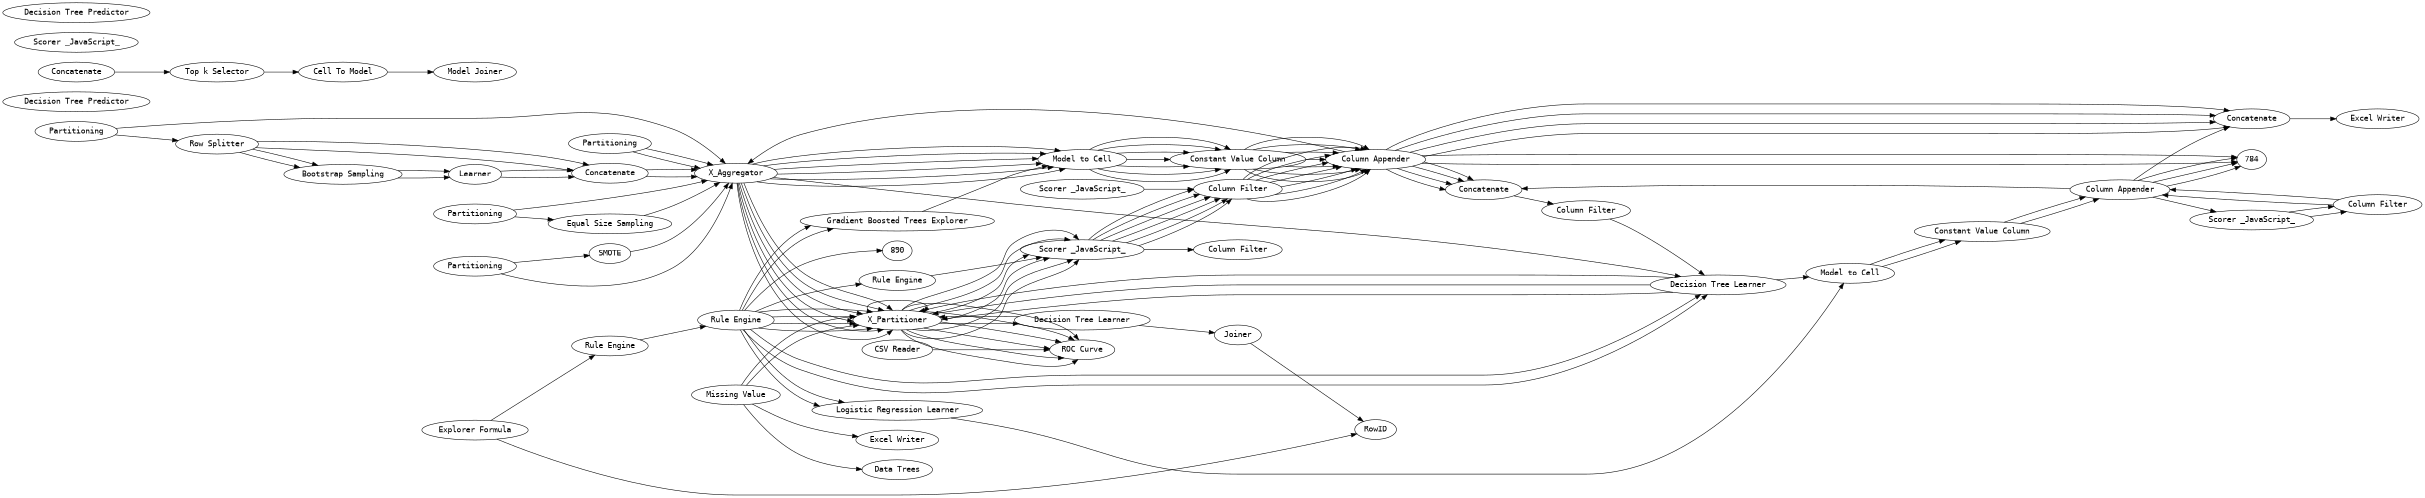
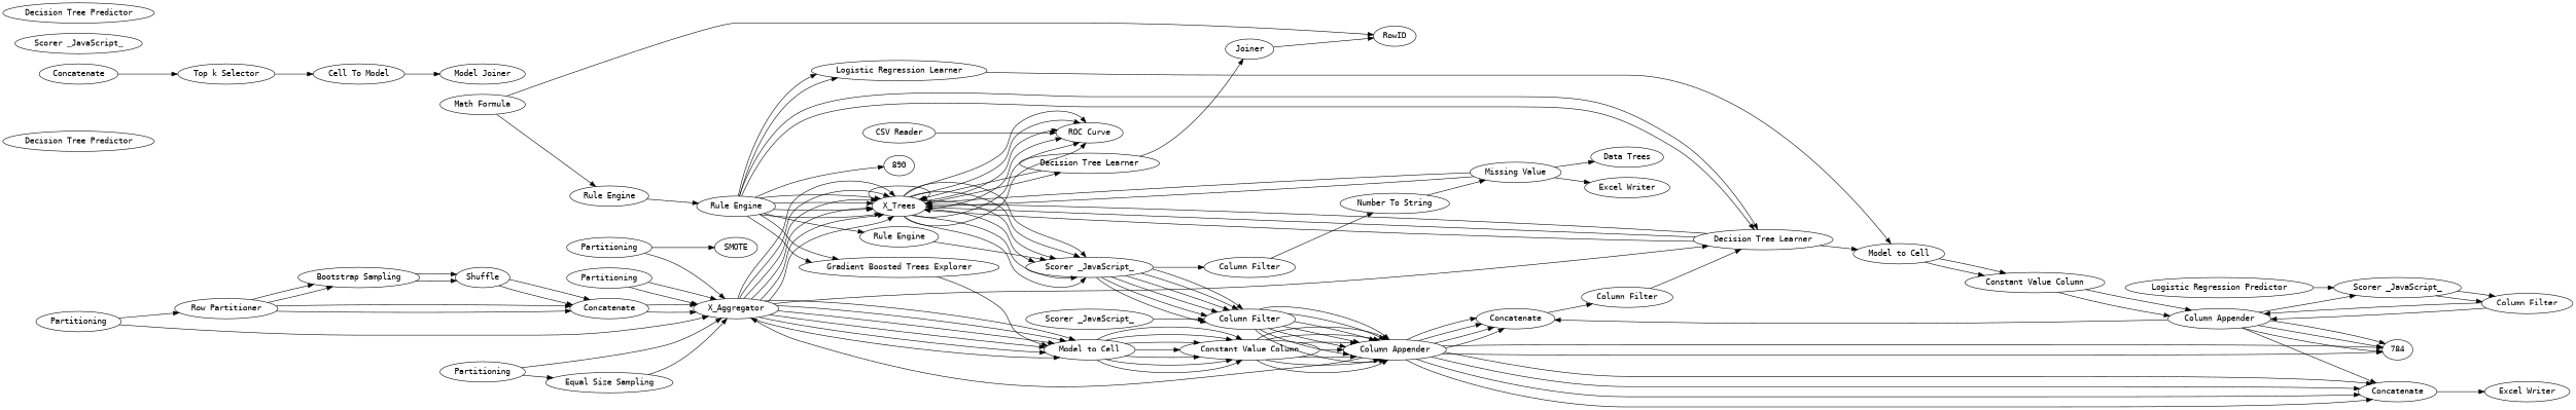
  digraph {
    fontname="DejaVu Sans Mono"
    rankdir=LR
    node [fontname="DejaVu Sans Mono"]
    edge [fontname="DejaVu Sans Mono"]
    n1 [label=X_Aggregator]
-   n2 [label=X_Partitioner]
+   n2 [label=X_Trees]
    n3 [label="Model to Cell"]
    n4 [label="Decision Tree Learner"]
    n5 [label="ROC Curve"]
    n6 [label="Scorer _JavaScript_"]
    n7 [label="Decision Tree Learner"]
    n8 [label="Constant Value Column"]
    n9 [label="Model to Cell"]
    n10 [label="Column Filter"]
    n11 [label="Column Filter"]
    n12 [label=Joiner]
    n13 [label="Column Appender"]
+   n14 [label="Number To String"]
    n15 [label=Concatenate]
    n16 [label=Concatenate]
    784
    n18 [label="Column Filter"]
    n19 [label="Excel Writer"]
-   n20 [label="Row Splitter"]
+   n20 [label="Row Partitioner"]
    n21 [label="Bootstrap Sampling"]
    n22 [label=Concatenate]
-   n23 [label=Learner]
+   n23 [label=Shuffle]
    n24 [label="Data Trees"]
-   n25 [label="Explorer Formula"]
+   n25 [label="Math Formula"]
    n26 [label="Rule Engine"]
    n27 [label=RowID]
    n28 [label="Rule Engine"]
    n29 [label="Missing Value"]
    n30 [label="Excel Writer"]
    n31 [label="Rule Engine"]
    n32 [label="Gradient Boosted Trees Explorer"]
    n33 [label="Logistic Regression Learner"]
    n34 [label=890]
    n35 [label="Decision Tree Predictor"]
    n36 [label="CSV Reader"]
    n37 [label="Scorer _JavaScript_"]
    n38 [label="Scorer _JavaScript_"]
    n39 [label="Column Filter"]
    n40 [label="Column Appender"]
+   n41 [label="Logistic Regression Predictor"]
    n42 [label="Constant Value Column"]
    n43 [label="Cell To Model"]
    n44 [label="Model Joiner"]
    n45 [label=Concatenate]
    n46 [label="Top k Selector"]
    n47 [label=Partitioning]
    n48 [label=SMOTE]
    n49 [label=Partitioning]
    n50 [label=Partitioning]
    n51 [label="Equal Size Sampling"]
    n52 [label=Partitioning]
    n53 [label="Scorer _JavaScript_"]
    n54 [label="Decision Tree Predictor"]
    n1 -> n2
    n1 -> n2
    n1 -> n2
    n1 -> n2
    n1 -> n2
    n1 -> n2
    n1 -> n3
    n1 -> n3
    n1 -> n3
    n1 -> n3
    n1 -> n3
    n1 -> n3
    n1 -> n4
    n2 -> n2
    n2 -> n5
    n2 -> n5
    n2 -> n5
    n2 -> n5
    n2 -> n5
    n2 -> n5
    n2 -> n6
    n2 -> n6
    n2 -> n6
    n2 -> n6
    n2 -> n6
    n2 -> n6
    n2 -> n7
    n3 -> n8
    n3 -> n8
    n3 -> n8
    n3 -> n8
    n3 -> n8
    n3 -> n8
    n3 -> n8
    n4 -> n2
    n4 -> n2
    n4 -> n2
    n4 -> n9
    n6 -> n10
    n6 -> n10
    n6 -> n10
    n6 -> n10
    n6 -> n10
    n6 -> n10
    n6 -> n11
    n7 -> n2
    n7 -> n12
    n8 -> n13
    n8 -> n13
    n8 -> n13
    n8 -> n13
    n8 -> n13
    n8 -> n13
    n8 -> n13
    n9 -> n42
    n9 -> n42
    n10 -> n13
    n10 -> n13
    n10 -> n13
    n10 -> n13
    n10 -> n13
    n10 -> n13
    n10 -> n13
+   n11 -> n14
    n12 -> n27
    n13 -> n1
    n13 -> n15
    n13 -> n15
    n13 -> n15
    n13 -> n15
    n13 -> n16
    n13 -> n16
    n13 -> n16
    n13 -> n16
    n13 -> 784
    n13 -> 784
+   n14 -> n29
    n15 -> n18
    n16 -> n19
    n18 -> n4
    n20 -> n21
    n20 -> n21
    n20 -> n22
    n20 -> n22
    n21 -> n23
    n21 -> n23
    n22 -> n1
    n22 -> n1
    n23 -> n22
    n23 -> n22
    n25 -> n26
    n25 -> n27
    n26 -> n28
    n28 -> n2
    n28 -> n2
    n28 -> n2
    n28 -> n2
    n28 -> n4
    n28 -> n4
    n28 -> n31
    n28 -> n32
    n28 -> n32
    n28 -> n33
    n28 -> n33
    n28 -> n34
    n29 -> n2
    n29 -> n2
    n29 -> n24
    n29 -> n30
    n31 -> n6
    n32 -> n3
    n33 -> n9
    n36 -> n5
    n37 -> n10
    n38 -> n39
    n38 -> n39
    n39 -> n40
    n39 -> n40
    n40 -> n15
    n40 -> n16
    n40 -> 784
    n40 -> 784
    n40 -> 784
    n40 -> n38
+   n41 -> n38
    n42 -> n40
    n42 -> n40
    n43 -> n44
    n45 -> n46
    n46 -> n43
    n47 -> n1
    n47 -> n48
-   n48 -> n1
    n49 -> n1
    n49 -> n20
    n50 -> n1
    n50 -> n51
    n51 -> n1
    n52 -> n1
    n52 -> n1
  }
